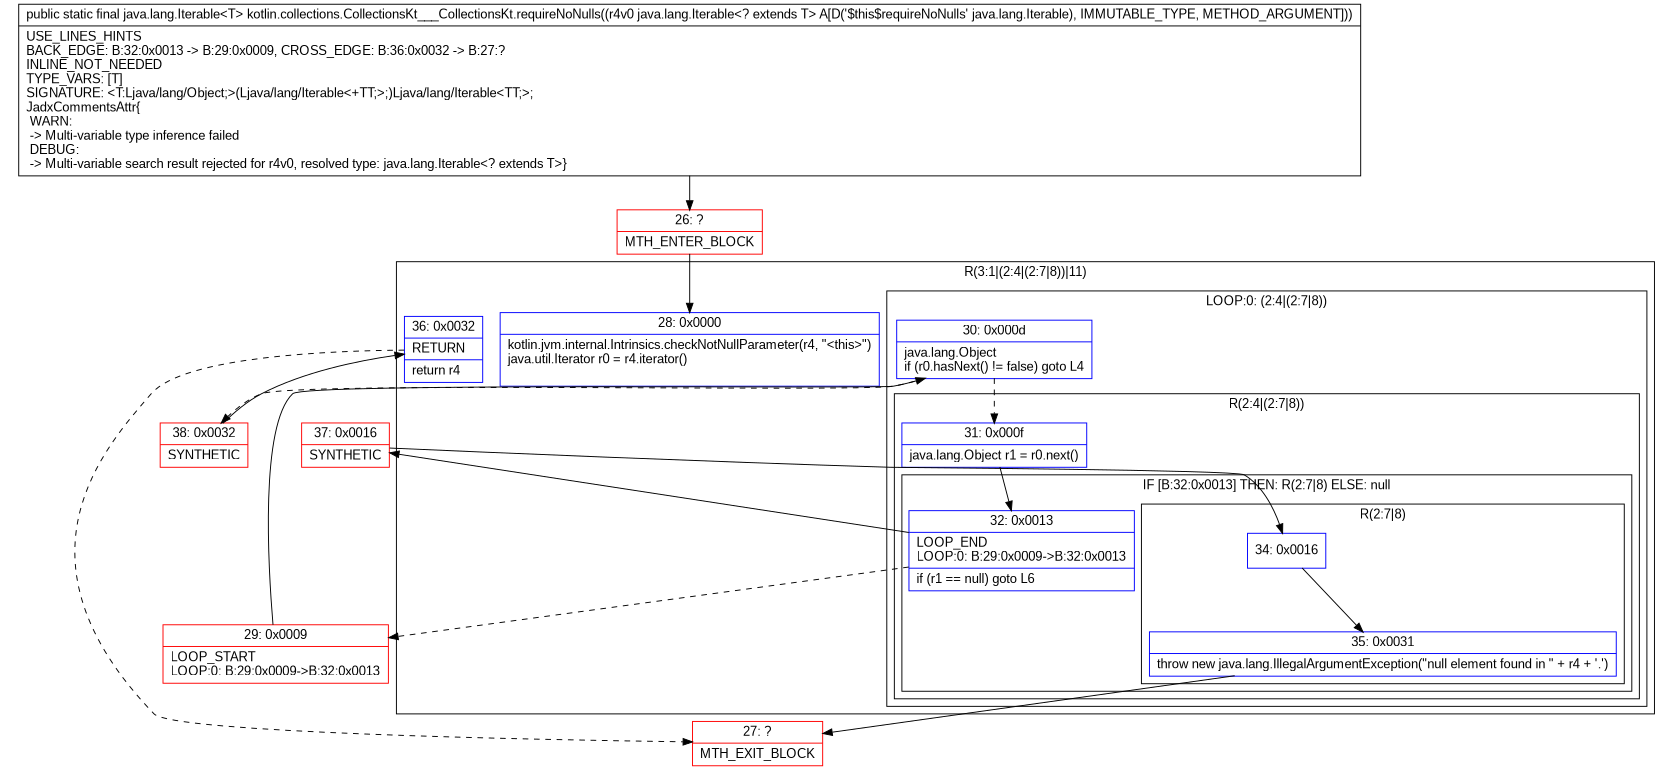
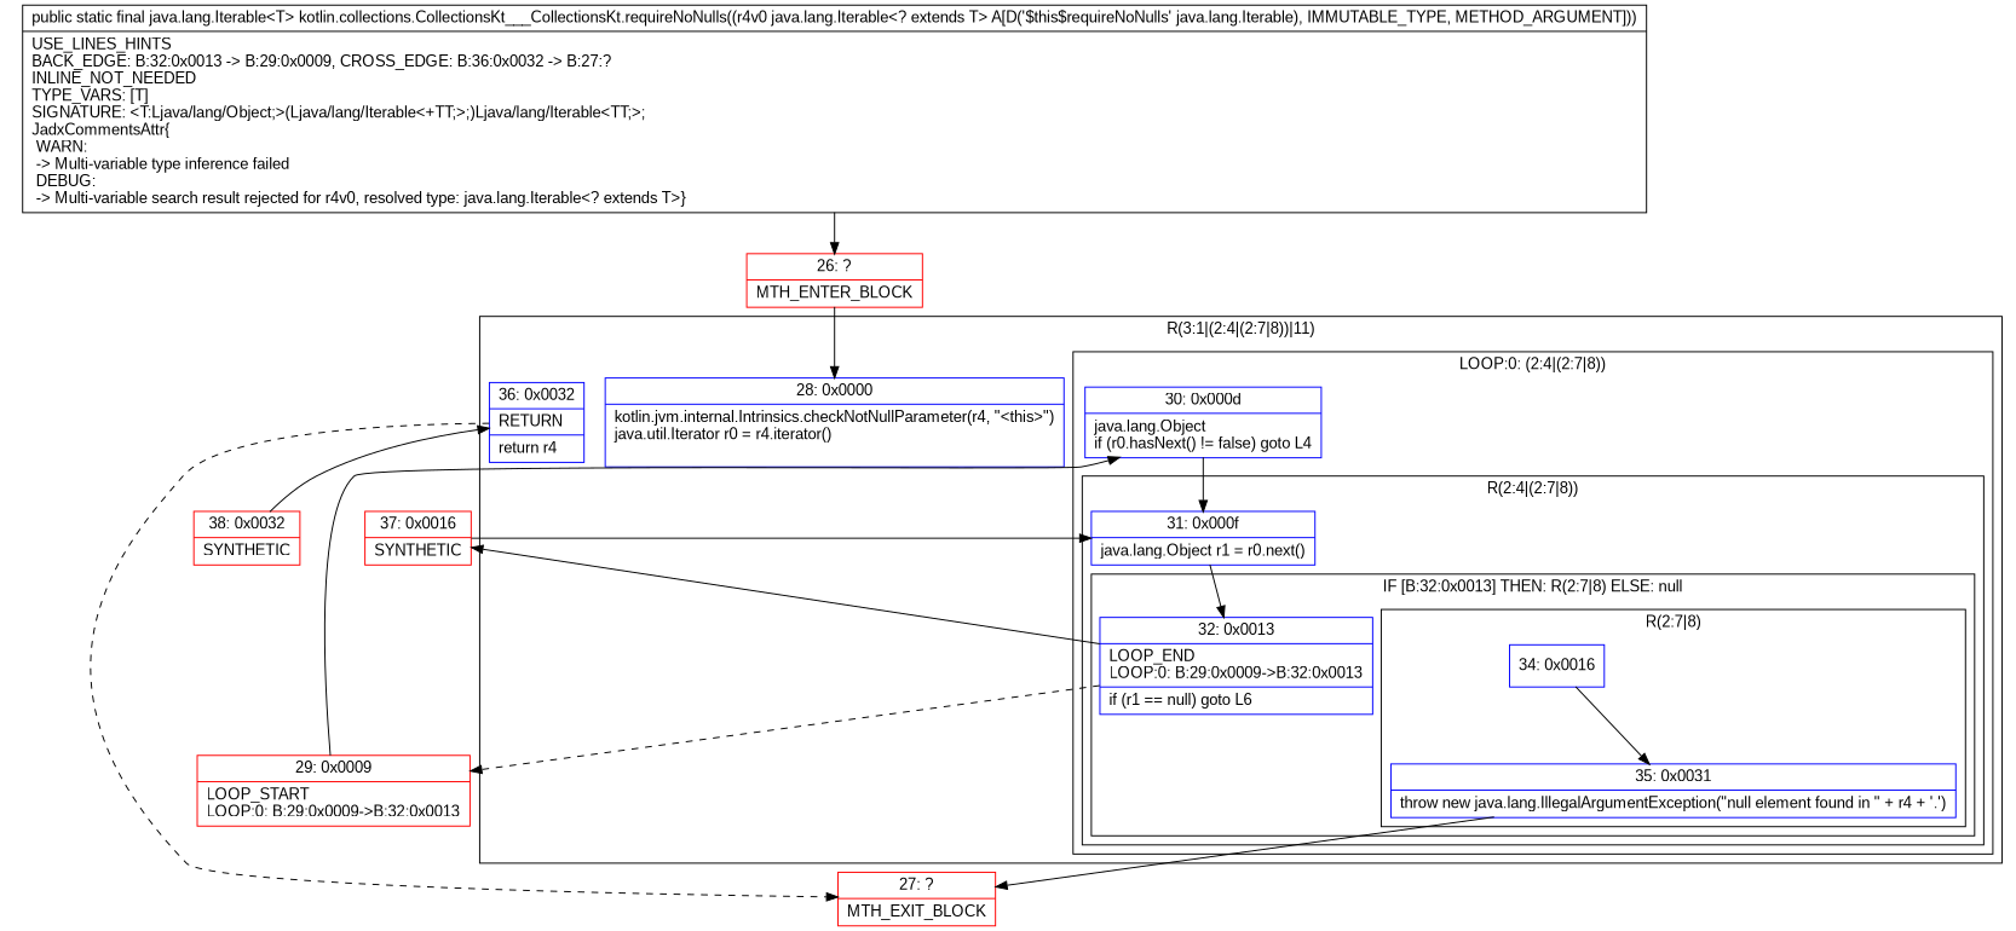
  digraph {
    fontname="Liberation Sans"
    node [color=blue fontname="Liberation Sans" shape=record]
    edge [fontname="Liberation Sans"]
    n1 [label="{34\:\ 0x0016}"]
    n2 [label="{35\:\ 0x0031|throw new java.lang.IllegalArgumentException(\"null element found in \" + r4 + '.')\l}"]
    n3 [label="{32\:\ 0x0013|LOOP_END\lLOOP:0: B:29:0x0009\-\>B:32:0x0013\l|if (r1 == null) goto L6\l}"]
    n4 [label="{31\:\ 0x000f|java.lang.Object r1 = r0.next()\l}"]
    n5 [label="{30\:\ 0x000d|java.lang.Object \lif (r0.hasNext() != false) goto L4\l}"]
    n6 [label="{28\:\ 0x0000|kotlin.jvm.internal.Intrinsics.checkNotNullParameter(r4, \"\<this\>\")\ljava.util.Iterator r0 = r4.iterator()\l\l}"]
    n7 [label="{36\:\ 0x0032|RETURN\l|return r4\l}"]
    n8 [color=red label="{27\:\ ?|MTH_EXIT_BLOCK\l}"]
    n9 [color=red label="{29\:\ 0x0009|LOOP_START\lLOOP:0: B:29:0x0009\-\>B:32:0x0013\l}"]
    n10 [color=red label="{37\:\ 0x0016|SYNTHETIC\l}"]
    n11 [color=red label="{38\:\ 0x0032|SYNTHETIC\l}"]
    n12 [color=red label="{26\:\ ?|MTH_ENTER_BLOCK\l}"]
    n13 [label="{public static final java.lang.Iterable\<T\> kotlin.collections.CollectionsKt___CollectionsKt.requireNoNulls((r4v0 java.lang.Iterable\<? extends T\> A[D('$this$requireNoNulls' java.lang.Iterable), IMMUTABLE_TYPE, METHOD_ARGUMENT]))  | USE_LINES_HINTS\lBACK_EDGE: B:32:0x0013 \-\> B:29:0x0009, CROSS_EDGE: B:36:0x0032 \-\> B:27:?\lINLINE_NOT_NEEDED\lTYPE_VARS: [T]\lSIGNATURE: \<T:Ljava\/lang\/Object;\>(Ljava\/lang\/Iterable\<+TT;\>;)Ljava\/lang\/Iterable\<TT;\>;\lJadxCommentsAttr\{\l WARN: \l \-\> Multi\-variable type inference failed\l DEBUG: \l \-\> Multi\-variable search result rejected for r4v0, resolved type: java.lang.Iterable\<? extends T\>\}\l}" color=""]
    subgraph cluster_1 {
      label="R(3:1|(2:4|(2:7|8))|11)"
      n6
      n7
      subgraph cluster_2 {
        label="LOOP:0: (2:4|(2:7|8))"
        n5
        subgraph cluster_3 {
          label="R(2:4|(2:7|8))"
          n4
          subgraph cluster_4 {
            label="IF [B:32:0x0013] THEN: R(2:7|8) ELSE: null"
            n3
            subgraph cluster_5 {
              label="R(2:7|8)"
              n1
              n2
            }
          }
        }
      }
    }
    n1 -> n2
    n2 -> n8
    n3 -> n9 [style=dashed]
    n3 -> n10
    n4 -> n3
-   n5 -> n4 [style=dashed]
-   n5 -> n11 [style=dashed]
+   n5 -> n4
    n7 -> n8 [style=dashed]
    n9 -> n5
-   n10 -> n1
+   n10 -> n4
    n11 -> n7
    n12 -> n6
    n13 -> n12
  }
